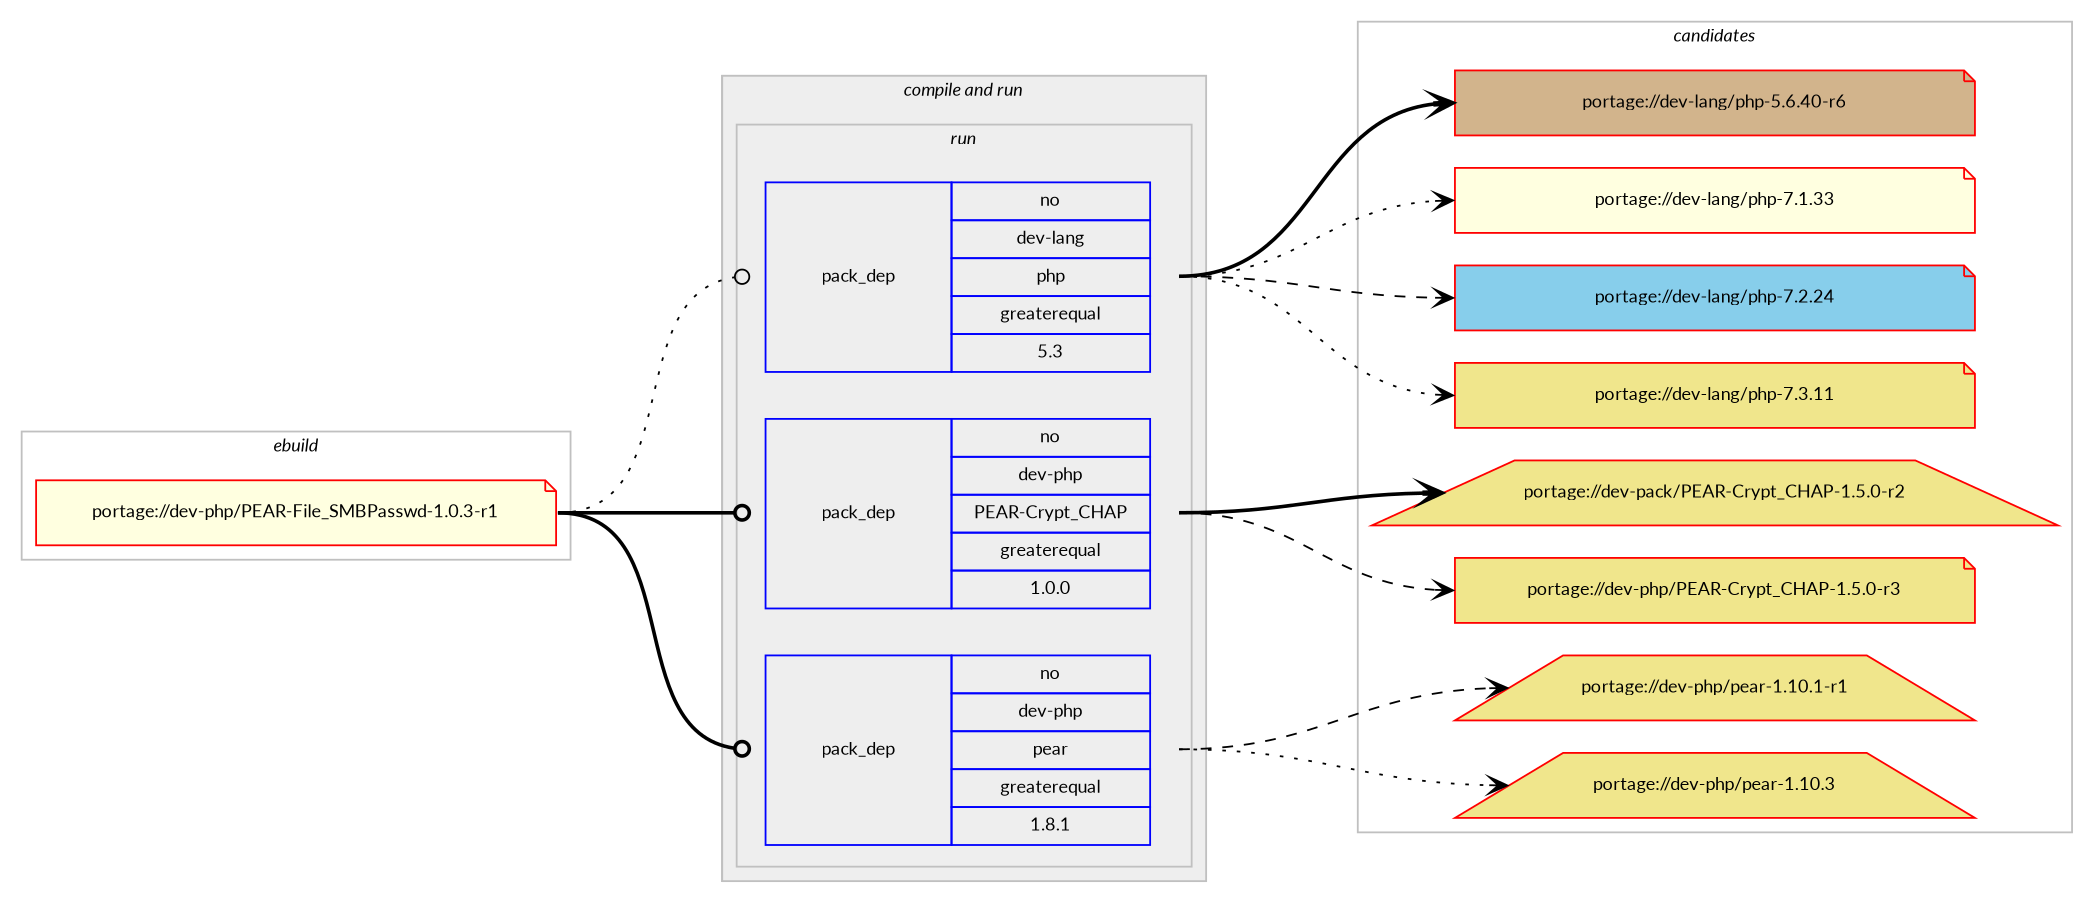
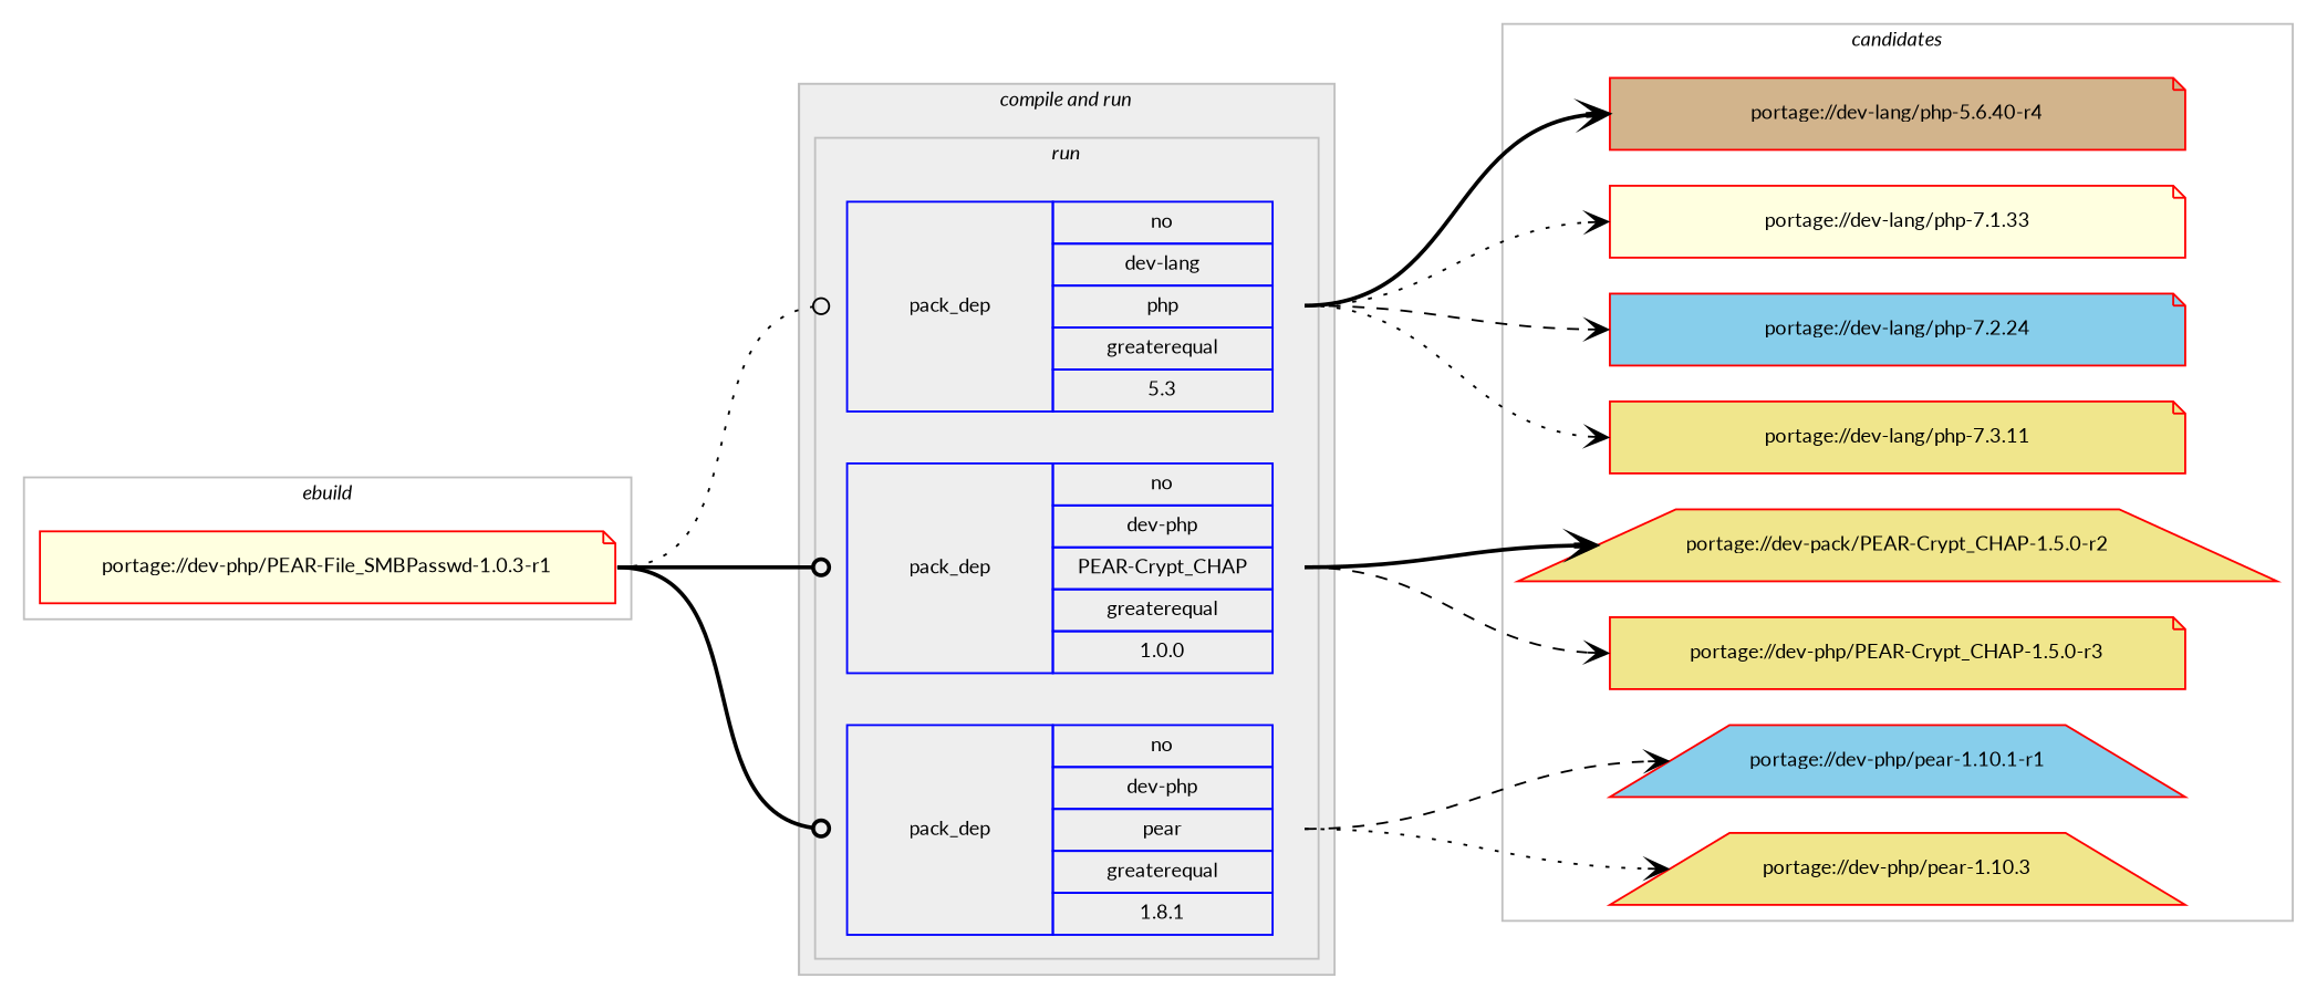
  digraph {
    compound=true
    concentrate=true
    fontname=Lato
    fontsize=10
    newrank=true
    rankdir=LR
    ranksep=1.5
    node [color=red fillcolor=khaki fontname=Lato fontsize=10 shape=note style=filled]
    edge [arrowhead=vee fontname=Lato headport=w style=dotted tailport=e weight=100]
    n1 [fillcolor=lightyellow label="portage://dev-php/PEAR-File_SMBPasswd-1.0.3-r1" width=4]
    n2 [color=blue label=<<TABLE BORDER="0" CELLBORDER="1" CELLSPACING="0" CELLPADDING="4" WIDTH="220"><TR><TD ROWSPAN="6" CELLPADDING="30">pack_dep</TD></TR><TR><TD WIDTH="110">no</TD></TR><TR><TD>dev-lang</TD></TR><TR><TD>php</TD></TR><TR><TD>greaterequal</TD></TR><TR><TD>5.3</TD></TR></TABLE>> shape=none fillcolor="" style=""]
    n3 [color=blue label=<<TABLE BORDER="0" CELLBORDER="1" CELLSPACING="0" CELLPADDING="4" WIDTH="220"><TR><TD ROWSPAN="6" CELLPADDING="30">pack_dep</TD></TR><TR><TD WIDTH="110">no</TD></TR><TR><TD>dev-php</TD></TR><TR><TD>PEAR-Crypt_CHAP</TD></TR><TR><TD>greaterequal</TD></TR><TR><TD>1.0.0</TD></TR></TABLE>> shape=none fillcolor="" style=""]
    n4 [color=blue label=<<TABLE BORDER="0" CELLBORDER="1" CELLSPACING="0" CELLPADDING="4" WIDTH="220"><TR><TD ROWSPAN="6" CELLPADDING="30">pack_dep</TD></TR><TR><TD WIDTH="110">no</TD></TR><TR><TD>dev-php</TD></TR><TR><TD>pear</TD></TR><TR><TD>greaterequal</TD></TR><TR><TD>1.8.1</TD></TR></TABLE>> shape=none fillcolor="" style=""]
-   n5 [fillcolor=tan label="portage://dev-lang/php-5.6.40-r6" width=4]
+   n5 [fillcolor=tan label="portage://dev-lang/php-5.6.40-r4" width=4]
    n6 [fillcolor=lightyellow label="portage://dev-lang/php-7.1.33" width=4]
    n7 [fillcolor=skyblue label="portage://dev-lang/php-7.2.24" width=4]
    n8 [label="portage://dev-lang/php-7.3.11" width=4]
    n9 [label="portage://dev-pack/PEAR-Crypt_CHAP-1.5.0-r2" shape=trapezium width=4]
    n10 [label="portage://dev-php/PEAR-Crypt_CHAP-1.5.0-r3" width=4]
-   n11 [label="portage://dev-php/pear-1.10.1-r1" shape=trapezium width=4]
+   n11 [fillcolor=skyblue label="portage://dev-php/pear-1.10.1-r1" shape=trapezium width=4]
    n12 [label="portage://dev-php/pear-1.10.3" shape=trapezium width=4]
    subgraph cluster_1 {
      color=gray
      label=<<i>dependencies</i>>
      subgraph cluster_2 {
        color=gray
        fillcolor="#eeeeee"
        label=<<i>compile</i>>
        style=filled
      }
      subgraph cluster_3 {
        color=gray
        fillcolor="#eeeeee"
        label=<<i>compile and run</i>>
        style=filled
      }
      subgraph cluster_4 {
        color=gray
        fillcolor="#eeeeee"
        label=<<i>run</i>>
        style=filled
        subgraph sub_5 {
          color=gray
          fillcolor="#eeeeee"
          label=<<i>run</i>>
          style=filled
          n2
        }
        subgraph sub_6 {
          color=gray
          fillcolor="#eeeeee"
          label=<<i>run</i>>
          style=filled
          n3
        }
        subgraph sub_7 {
          color=gray
          fillcolor="#eeeeee"
          label=<<i>run</i>>
          style=filled
          n4
        }
      }
    }
    subgraph cluster_8 {
      color=gray
      label=<<i>ebuild</i>>
      rank=same
      n1
    }
    subgraph cluster_9 {
      color=gray
      label=<<i>candidates</i>>
      rank=same
      subgraph sub_10 {
        color=black
        label=<<i>candidates</i>>
        nodesep=1
        rank=same
        n5
        n6
        n7
        n8
      }
      subgraph sub_11 {
        color=black
        label=<<i>candidates</i>>
        nodesep=1
        rank=same
        n9
        n10
      }
      subgraph sub_12 {
        color=black
        label=<<i>candidates</i>>
        nodesep=1
        rank=same
        n11
        n12
      }
    }
    n1 -> n2 [arrowhead=odot weight=20]
    n1 -> n3 [arrowhead=odot style=bold weight=20]
    n1 -> n4 [arrowhead=odot style=bold weight=20]
    n2 -> n5 [style=bold]
    n2 -> n6
    n2 -> n7 [style=dashed]
    n2 -> n8
    n3 -> n9 [style=bold]
    n3 -> n10 [style=dashed]
    n4 -> n11 [style=dashed]
    n4 -> n12
  }
